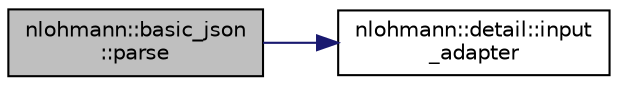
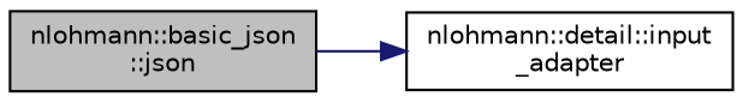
  digraph {
    rankdir=LR
    node [color=black fontname=Helvetica fontsize=10 shape=record style=filled]
-   n1 [fillcolor=grey75 fontcolor=black height=0.2 label="nlohmann::basic_json\l::parse" width=0.4]
+   n1 [fillcolor=grey75 fontcolor=black height=0.2 label="nlohmann::basic_json\l::json" width=0.4]
    n2 [fillcolor=white height=0.2 label="nlohmann::detail::input\l_adapter" width=0.4]
    n1 -> n2 [color=midnightblue fontname=Helvetica fontsize=10 labelfontname=Helvetica labelfontsize=10 style=solid]
  }
